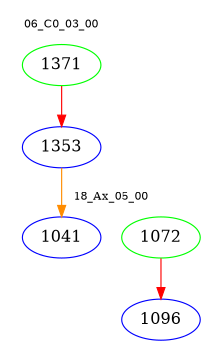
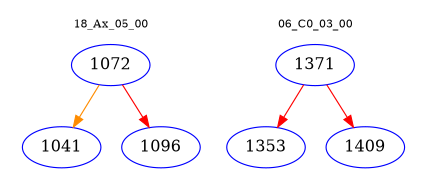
  digraph {
    node [color=blue]
    edge [color=red]
-   n1 [color=green label=1072]
+   n1 [label=1072]
    n2 [label=1041]
    n3 [label=1096]
-   n4 [color=green label=1371]
+   n4 [label=1371]
    n5 [label=1353]
+   n6 [label=1409]
    subgraph cluster_1 {
      color=white
      fontsize=10
      label="18_Ax_05_00"
      n1
      n2
      n3
    }
    subgraph cluster_2 {
      color=white
      fontsize=10
      label="06_C0_03_00"
      n4
      n5
+     n6
    }
-   n5 -> n2 [color=darkorange]
+   n1 -> n2 [color=darkorange]
    n1 -> n3
    n4 -> n5
+   n4 -> n6
  }
